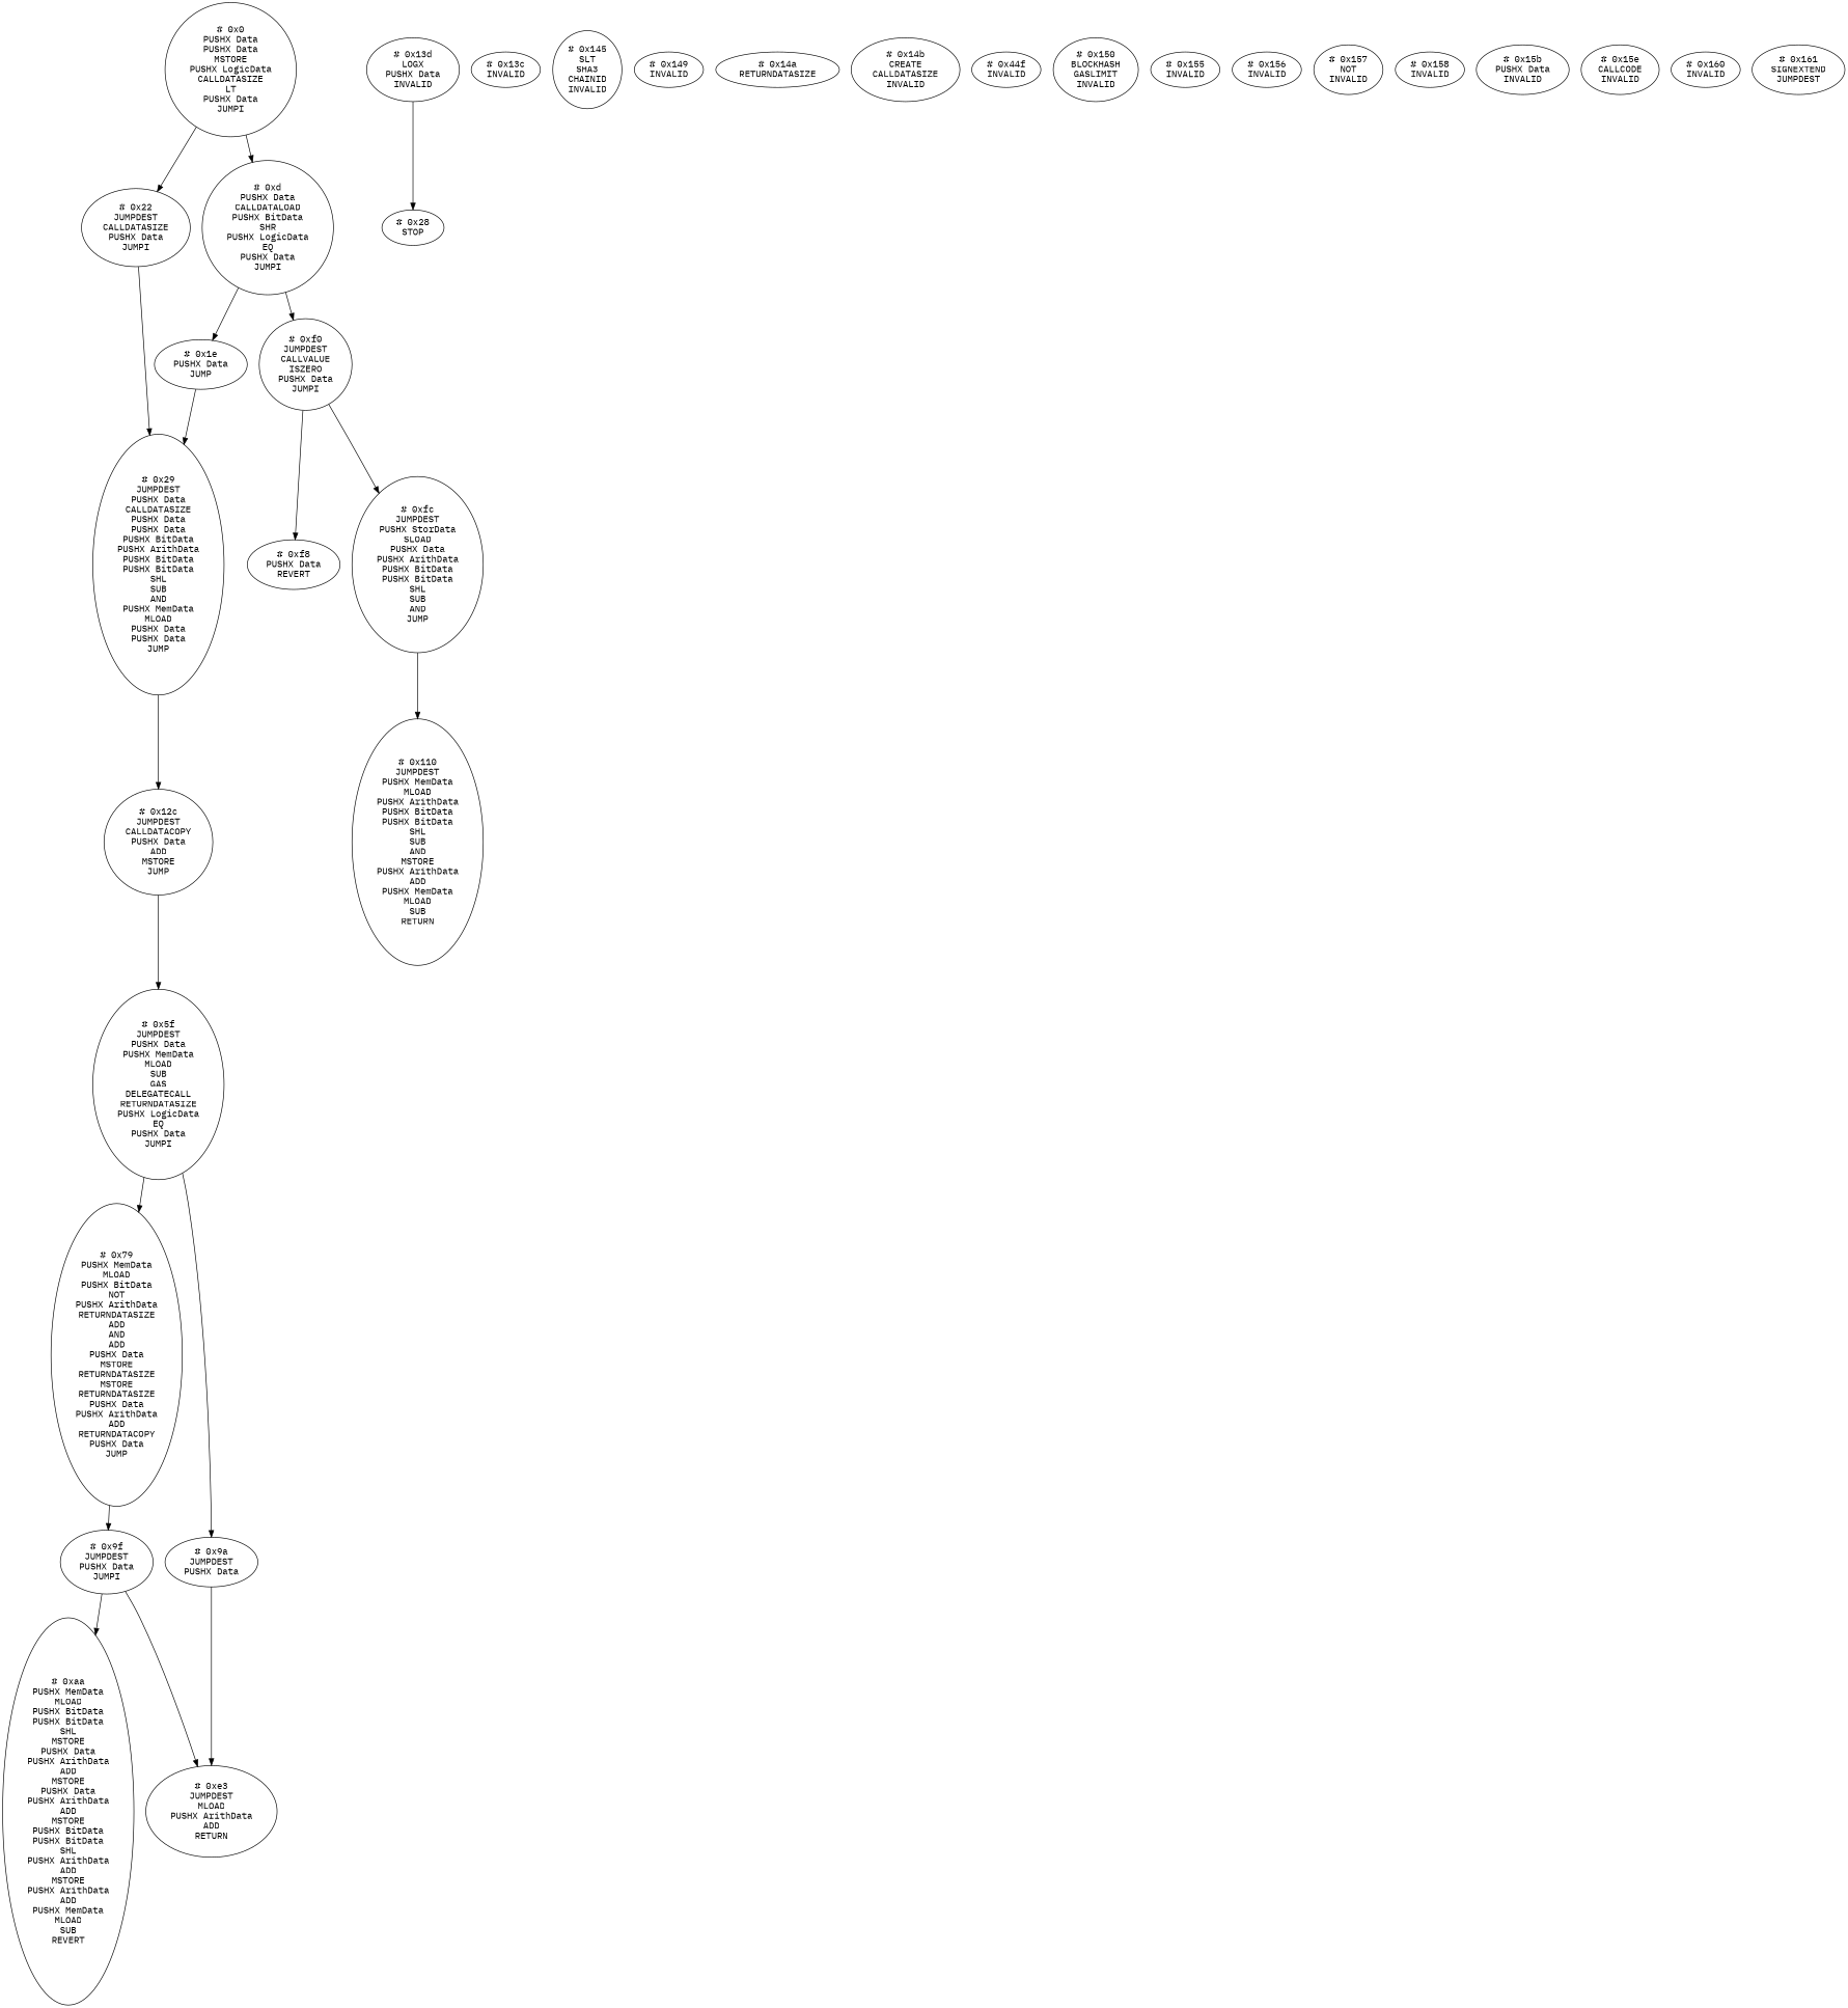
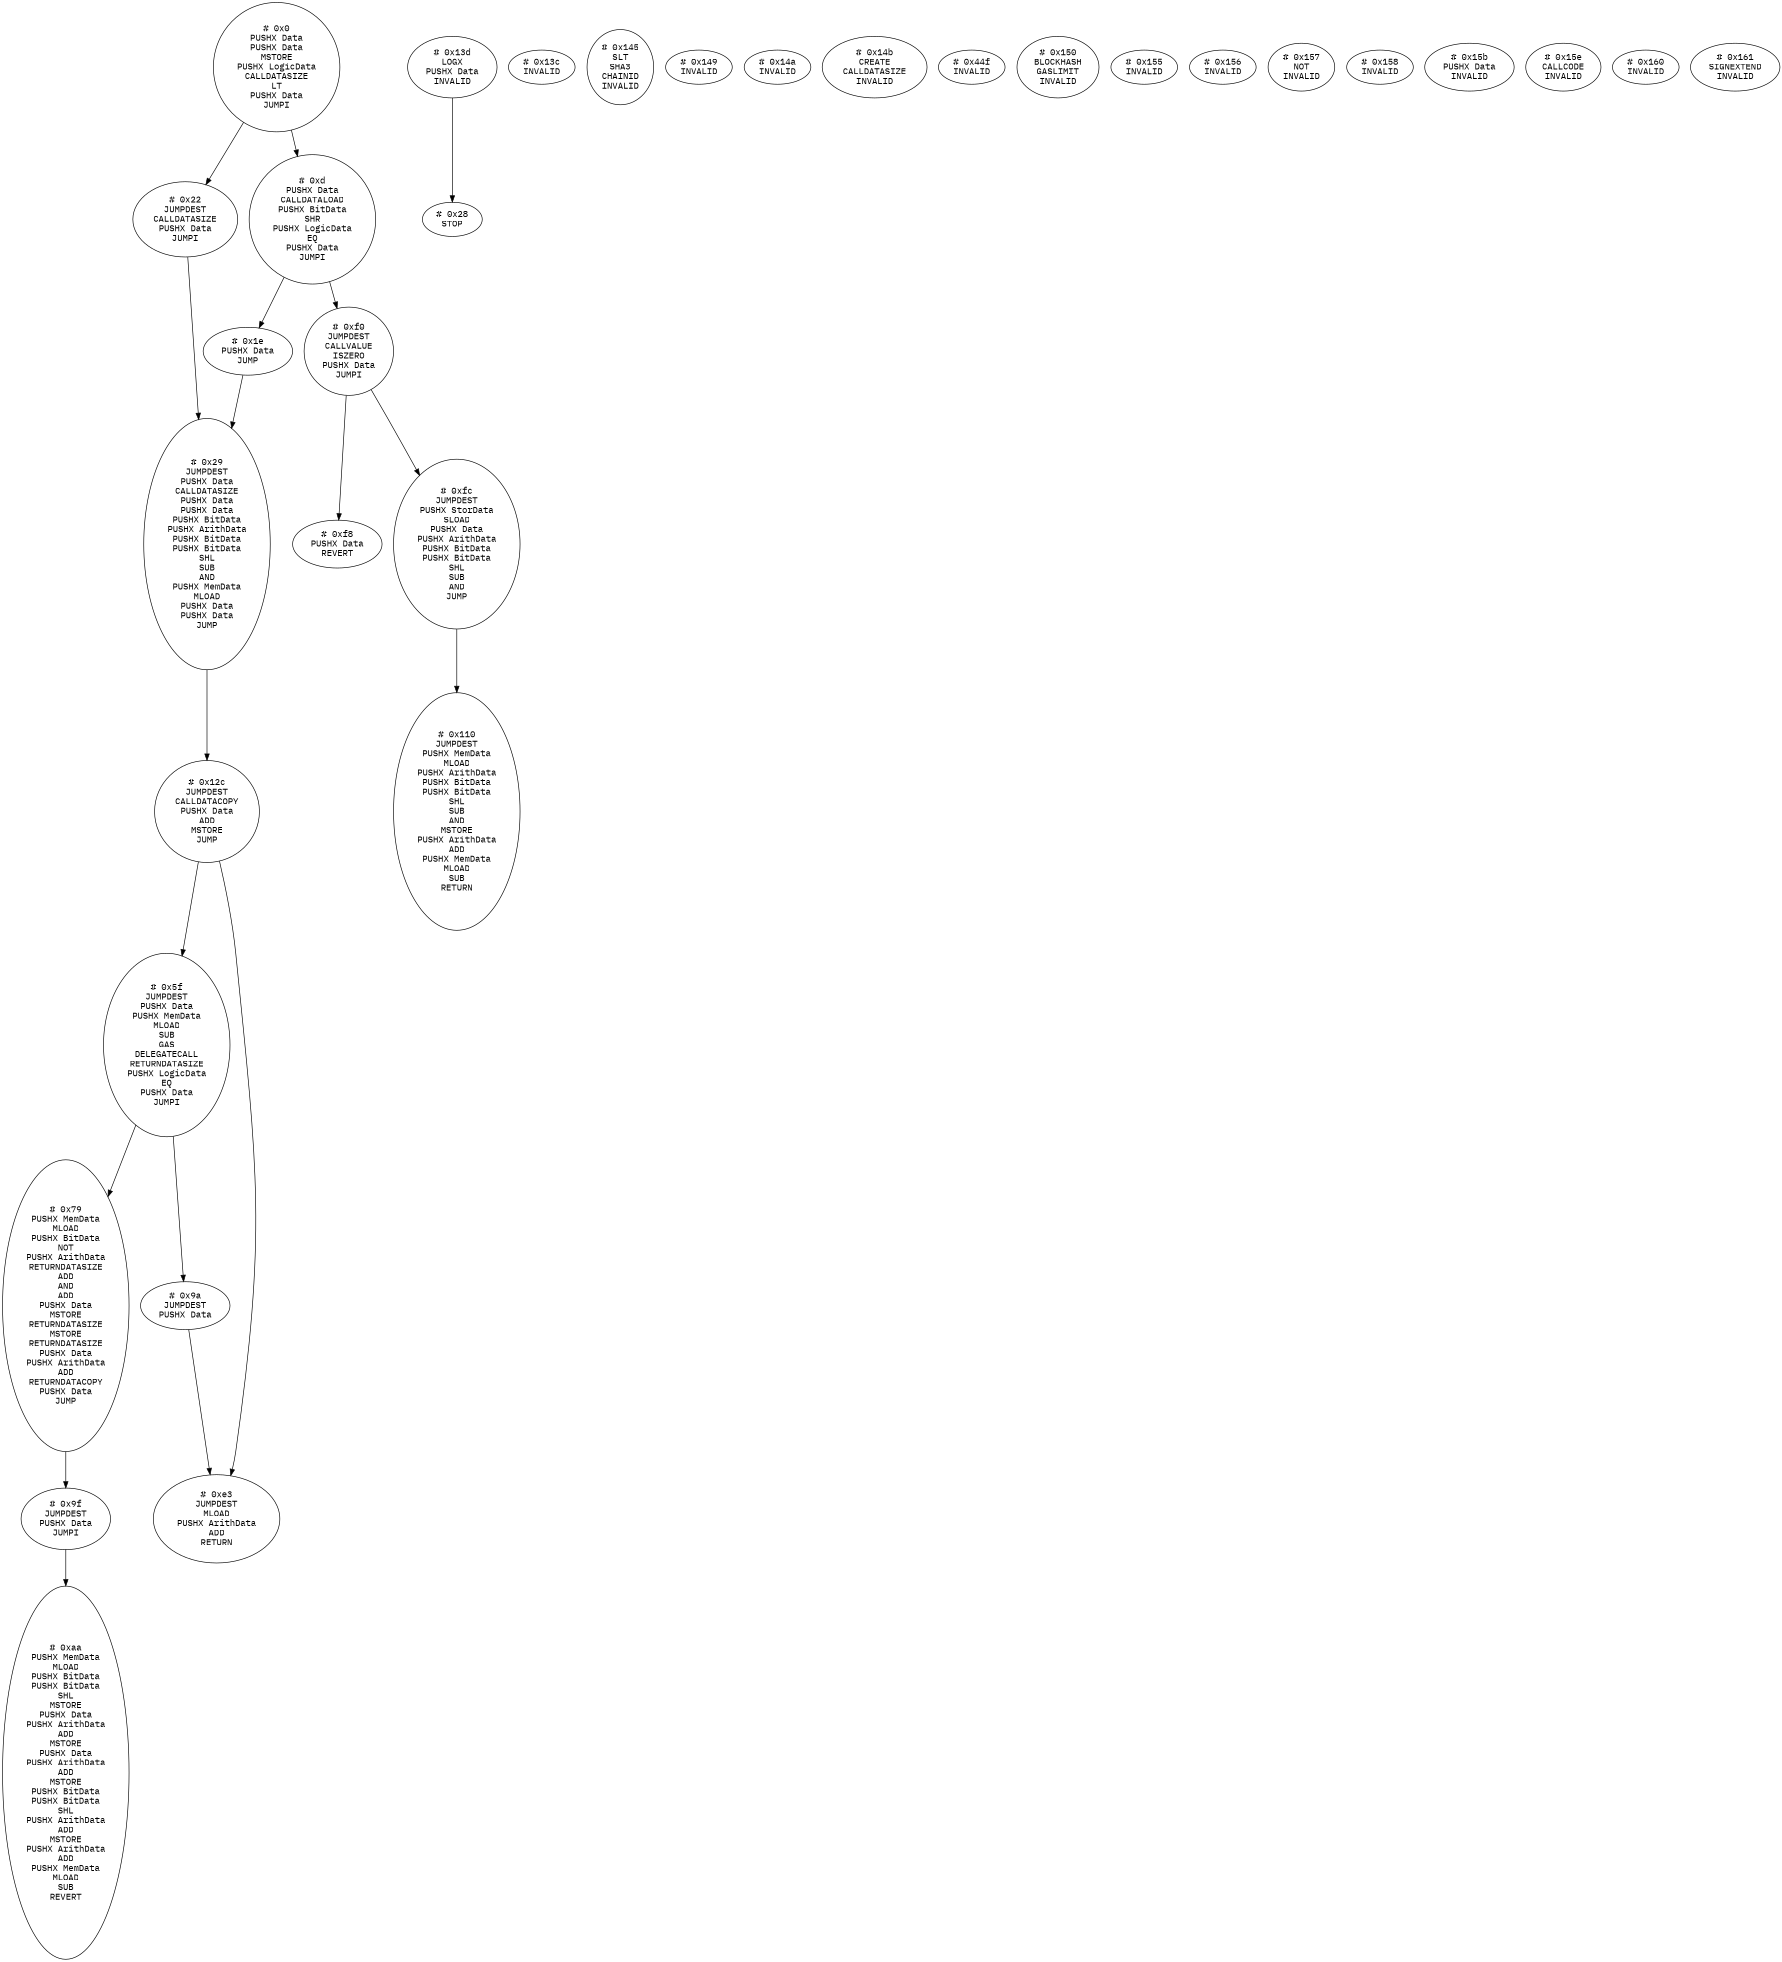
  digraph {
    compound=true
    fontname="IBM Plex Mono"
    node [fontname="IBM Plex Mono"]
    edge [fontname="IBM Plex Mono"]
    n1 [label="# 0x0\nPUSHX Data\nPUSHX Data\nMSTORE\nPUSHX LogicData\nCALLDATASIZE\nLT\nPUSHX Data\nJUMPI\n"]
    n2 [label="# 0xd\nPUSHX Data\nCALLDATALOAD\nPUSHX BitData\nSHR\nPUSHX LogicData\nEQ\nPUSHX Data\nJUMPI\n"]
    n3 [label="# 0x22\nJUMPDEST\nCALLDATASIZE\nPUSHX Data\nJUMPI\n"]
    n4 [label="# 0x1e\nPUSHX Data\nJUMP\n"]
    n5 [label="# 0xf0\nJUMPDEST\nCALLVALUE\nISZERO\nPUSHX Data\nJUMPI\n"]
    n6 [label="# 0x29\nJUMPDEST\nPUSHX Data\nCALLDATASIZE\nPUSHX Data\nPUSHX Data\nPUSHX BitData\nPUSHX ArithData\nPUSHX BitData\nPUSHX BitData\nSHL\nSUB\nAND\nPUSHX MemData\nMLOAD\nPUSHX Data\nPUSHX Data\nJUMP\n"]
    n7 [label="# 0xf8\nPUSHX Data\nREVERT\n"]
    n8 [label="# 0xfc\nJUMPDEST\nPUSHX StorData\nSLOAD\nPUSHX Data\nPUSHX ArithData\nPUSHX BitData\nPUSHX BitData\nSHL\nSUB\nAND\nJUMP\n"]
    n9 [label="# 0x12c\nJUMPDEST\nCALLDATACOPY\nPUSHX Data\nADD\nMSTORE\nJUMP\n"]
    n10 [label="# 0x28\nSTOP\n"]
    n11 [label="# 0x5f\nJUMPDEST\nPUSHX Data\nPUSHX MemData\nMLOAD\nSUB\nGAS\nDELEGATECALL\nRETURNDATASIZE\nPUSHX LogicData\nEQ\nPUSHX Data\nJUMPI\n"]
    n12 [label="# 0x79\nPUSHX MemData\nMLOAD\nPUSHX BitData\nNOT\nPUSHX ArithData\nRETURNDATASIZE\nADD\nAND\nADD\nPUSHX Data\nMSTORE\nRETURNDATASIZE\nMSTORE\nRETURNDATASIZE\nPUSHX Data\nPUSHX ArithData\nADD\nRETURNDATACOPY\nPUSHX Data\nJUMP\n"]
    n13 [label="# 0x9a\nJUMPDEST\nPUSHX Data\n"]
    n14 [label="# 0x9f\nJUMPDEST\nPUSHX Data\nJUMPI\n"]
    n15 [label="# 0xe3\nJUMPDEST\nMLOAD\nPUSHX ArithData\nADD\nRETURN\n"]
    n16 [label="# 0xaa\nPUSHX MemData\nMLOAD\nPUSHX BitData\nPUSHX BitData\nSHL\nMSTORE\nPUSHX Data\nPUSHX ArithData\nADD\nMSTORE\nPUSHX Data\nPUSHX ArithData\nADD\nMSTORE\nPUSHX BitData\nPUSHX BitData\nSHL\nPUSHX ArithData\nADD\nMSTORE\nPUSHX ArithData\nADD\nPUSHX MemData\nMLOAD\nSUB\nREVERT\n"]
    n17 [label="# 0x110\nJUMPDEST\nPUSHX MemData\nMLOAD\nPUSHX ArithData\nPUSHX BitData\nPUSHX BitData\nSHL\nSUB\nAND\nMSTORE\nPUSHX ArithData\nADD\nPUSHX MemData\nMLOAD\nSUB\nRETURN\n"]
    n18 [label="# 0x13c\nINVALID\n"]
    n19 [label="# 0x13d\nLOGX\nPUSHX Data\nINVALID\n"]
    n20 [label="# 0x145\nSLT\nSHA3\nCHAINID\nINVALID\n"]
    n21 [label="# 0x149\nINVALID\n"]
-   n22 [label="# 0x14a\nRETURNDATASIZE\n"]
+   n22 [label="# 0x14a\nINVALID\n"]
    n23 [label="# 0x14b\nCREATE\nCALLDATASIZE\nINVALID\n"]
    n24 [label="# 0x44f\nINVALID\n"]
    n25 [label="# 0x150\nBLOCKHASH\nGASLIMIT\nINVALID\n"]
    n26 [label="# 0x155\nINVALID\n"]
    n27 [label="# 0x156\nINVALID\n"]
    n28 [label="# 0x157\nNOT\nINVALID\n"]
    n29 [label="# 0x158\nINVALID\n"]
    n30 [label="# 0x15b\nPUSHX Data\nINVALID\n"]
    n31 [label="# 0x15e\nCALLCODE\nINVALID\n"]
    n32 [label="# 0x160\nINVALID\n"]
-   n33 [label="# 0x161\nSIGNEXTEND\nJUMPDEST\n"]
+   n33 [label="# 0x161\nSIGNEXTEND\nINVALID\n"]
    n1 -> n2
    n1 -> n3
    n2 -> n4
    n2 -> n5
    n3 -> n6
    n4 -> n6
    n5 -> n7
    n5 -> n8
    n6 -> n9
    n8 -> n17
    n9 -> n11
    n11 -> n12
    n11 -> n13
    n12 -> n14
    n13 -> n15
-   n14 -> n15
+   n9 -> n15
    n14 -> n16
    n19 -> n10
  }
